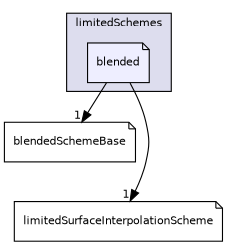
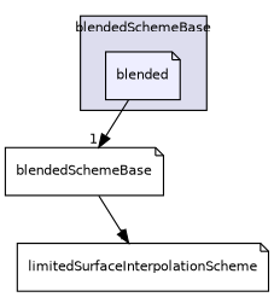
  digraph {
    compound=true
    node [fontname=Helvetica fontsize=10 shape=note]
    edge [headlabel=1 labeldistance=1.5 labelfontname=Helvetica labelfontsize=10]
    n1 [fillcolor="#eeeeff" label=blended pencolor=black style=filled]
    n2 [label=blendedSchemeBase]
    n3 [label=limitedSurfaceInterpolationScheme]
    subgraph cluster_1 {
      bgcolor="#ddddee"
      fontname=Helvetica
      fontsize=10
-     label=limitedSchemes
+     label=blendedSchemeBase
      pencolor=black
      n1
    }
    n1 -> n2
-   n1 -> n3
+   n2 -> n3
  }
